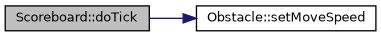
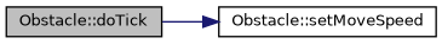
  digraph {
    rankdir=LR
    node [color=black fontname=Helvetica fontsize=10 shape=record style=filled]
-   n1 [fillcolor=grey75 fontcolor=black height=0.2 label="Scoreboard::doTick" width=0.4]
+   n1 [fillcolor=grey75 fontcolor=black height=0.2 label="Obstacle::doTick" width=0.4]
    n2 [fillcolor=white height=0.2 label="Obstacle::setMoveSpeed" width=0.4]
    n1 -> n2 [color=midnightblue fontname=Helvetica fontsize=10 labelfontname=Helvetica labelfontsize=10 style=solid]
  }
